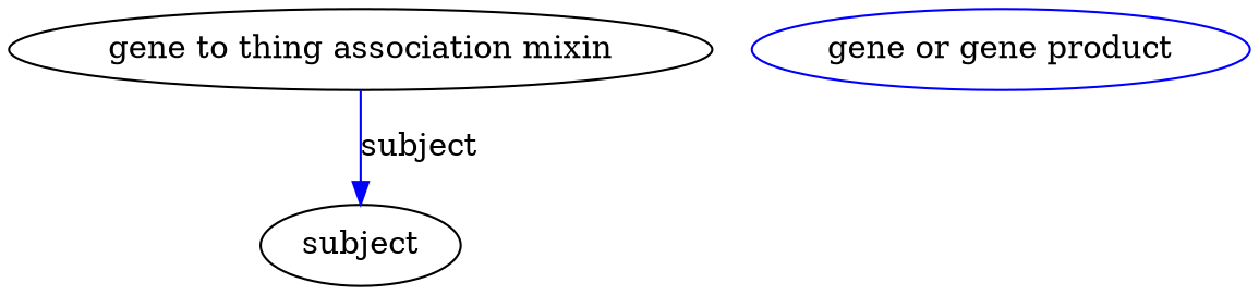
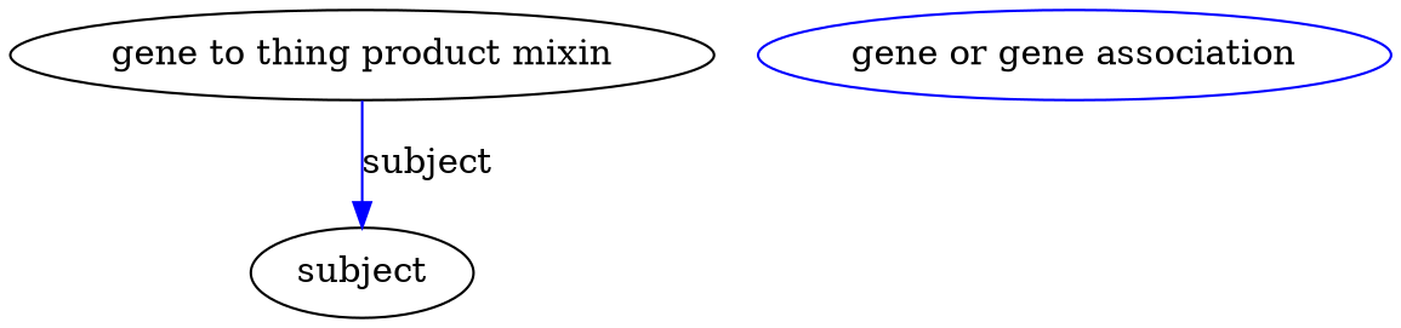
  digraph {
-   n1 [height=0.5 label="gene to thing association mixin" width=3.3941]
+   n1 [height=0.5 label="gene to thing product mixin" width=3.3941]
    subject [height=0.5 width=0.99297]
-   n3 [color=blue height=0.5 label="gene or gene product" width=2.3651]
+   n3 [color=blue height=0.5 label="gene or gene association" width=2.3651]
    n1 -> subject [color=blue label=subject style=solid]
  }
